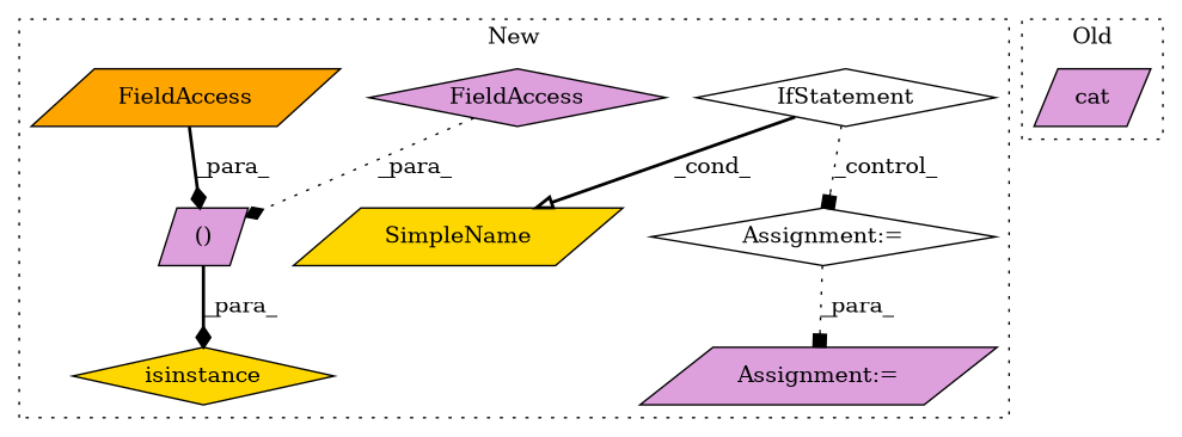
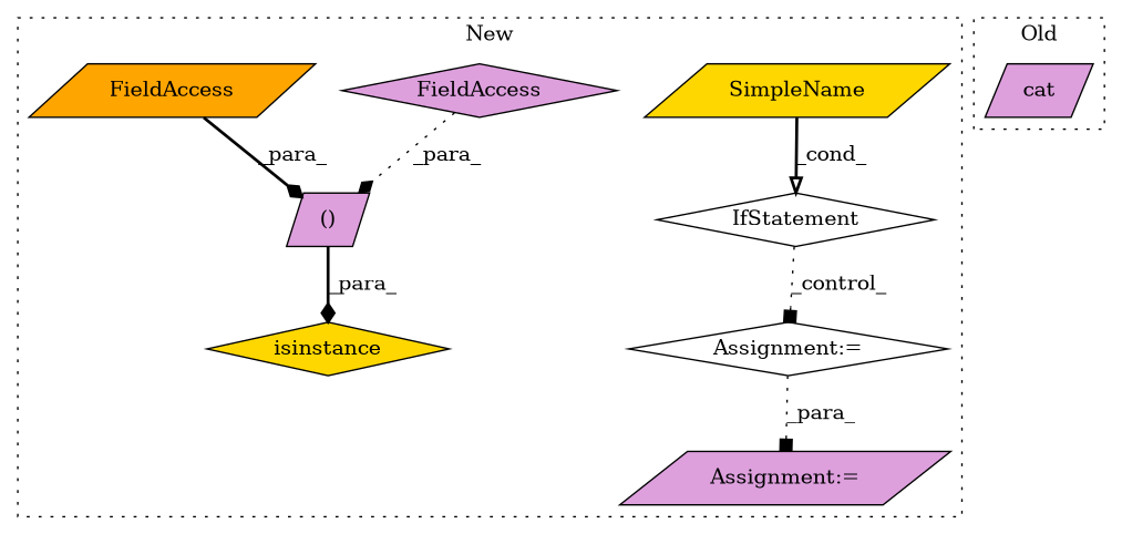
  digraph {
    node [a=32 fillcolor=plum l=1 s=18930 shape=parallelogram style=filled]
    edge [arrowhead=diamond style=dotted]
    n1 [fillcolor=gold l="11,2" label=isinstance s="18901,18952" shape=diamond]
    n2 [a=25 fillcolor=white l="4,2" label=IfStatement s="18896,18954" shape=diamond]
    n3 [a=42 fillcolor=gold label=SimpleName l="" s=""]
    n4 [a=7 fillcolor=white label="Assignment:=" s=18976 shape=diamond]
    n5 [a=7 label="Assignment:=" s=19025]
    n6 [a=106 l=22 label="()"]
    n7 [a=22 l=4 label=FieldAccess s=18948 shape=diamond]
    n8 [a=22 fillcolor=orange l=5 label=FieldAccess]
    n9 [l="4,1" label=cat s="19177,19186"]
    subgraph cluster_1 {
      label=New
      style=dotted
      n1
      n2
      n3
      n4
      n5
      n6
      n7
      n8
    }
    subgraph cluster_2 {
      label=Old
      style=dotted
      n9
    }
    n2 -> n4 [arrowhead=box label=_control_]
-   n2 -> n3 [arrowhead=onormal label=_cond_ style=bold]
+   n3 -> n2 [arrowhead=onormal label=_cond_ style=bold]
    n4 -> n5 [arrowhead=box label=_para_]
    n6 -> n1 [label=_para_ style=bold]
    n7 -> n6 [label=_para_]
    n8 -> n6 [label=_para_ style=bold]
  }
